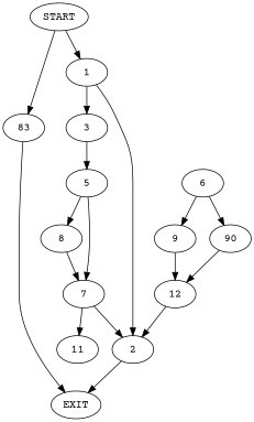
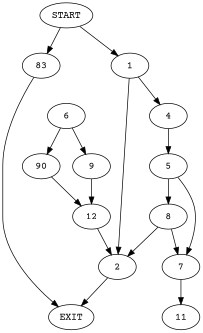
  digraph {
    fontname="Courier Prime"
    node [fontname="Courier Prime"]
    edge [fontname="Courier Prime"]
    n1 [label=START]
    1
    n3 [label=83]
    2
-   3
+   3 [label=4]
    n6 [label=EXIT]
    5
    7
    8
    6
    9
    n12 [label=90]
    11
    12
    n1 -> 1
    n1 -> n3
    1 -> 2
    1 -> 3
    n3 -> n6
    2 -> n6
    3 -> 5
    5 -> 7
    5 -> 8
-   7 -> 2
+   8 -> 2
    7 -> 11
    8 -> 7
    6 -> 9
    6 -> n12
    9 -> 12
    n12 -> 12
    12 -> 2
  }
